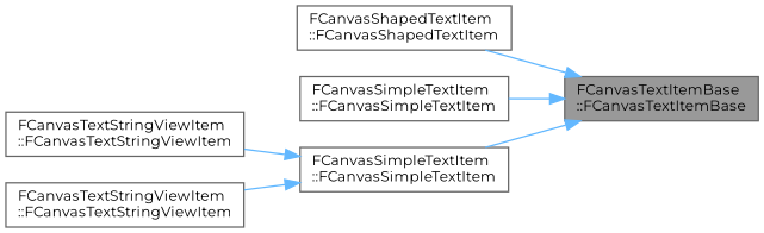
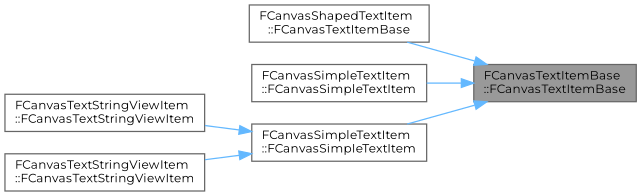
  digraph {
    rankdir=RL
    fontname=Montserrat
    node [color=grey40 fillcolor=white fontname=Montserrat fontsize=10 shape=box style=filled]
    edge [color=steelblue1 dir=back fontname=Montserrat fontsize=10 labelfontname=Helvetica labelfontsize=10 style=solid]
    n1 [color=gray40 fillcolor=grey60 fontcolor=black height=0.2 label="FCanvasTextItemBase\l::FCanvasTextItemBase" width=0.4]
-   n2 [height=0.2 label="FCanvasShapedTextItem\l::FCanvasShapedTextItem" width=0.4]
+   n2 [height=0.2 label="FCanvasShapedTextItem\l::FCanvasTextItemBase" width=0.4]
    n3 [height=0.2 label="FCanvasSimpleTextItem\l::FCanvasSimpleTextItem" width=0.4]
    n4 [height=0.2 label="FCanvasSimpleTextItem\l::FCanvasSimpleTextItem" width=0.4]
    n5 [height=0.2 label="FCanvasTextStringViewItem\l::FCanvasTextStringViewItem" width=0.4]
    n6 [height=0.2 label="FCanvasTextStringViewItem\l::FCanvasTextStringViewItem" width=0.4]
    n1 -> n2
    n1 -> n3
    n1 -> n4
    n4 -> n5
    n4 -> n6
  }
